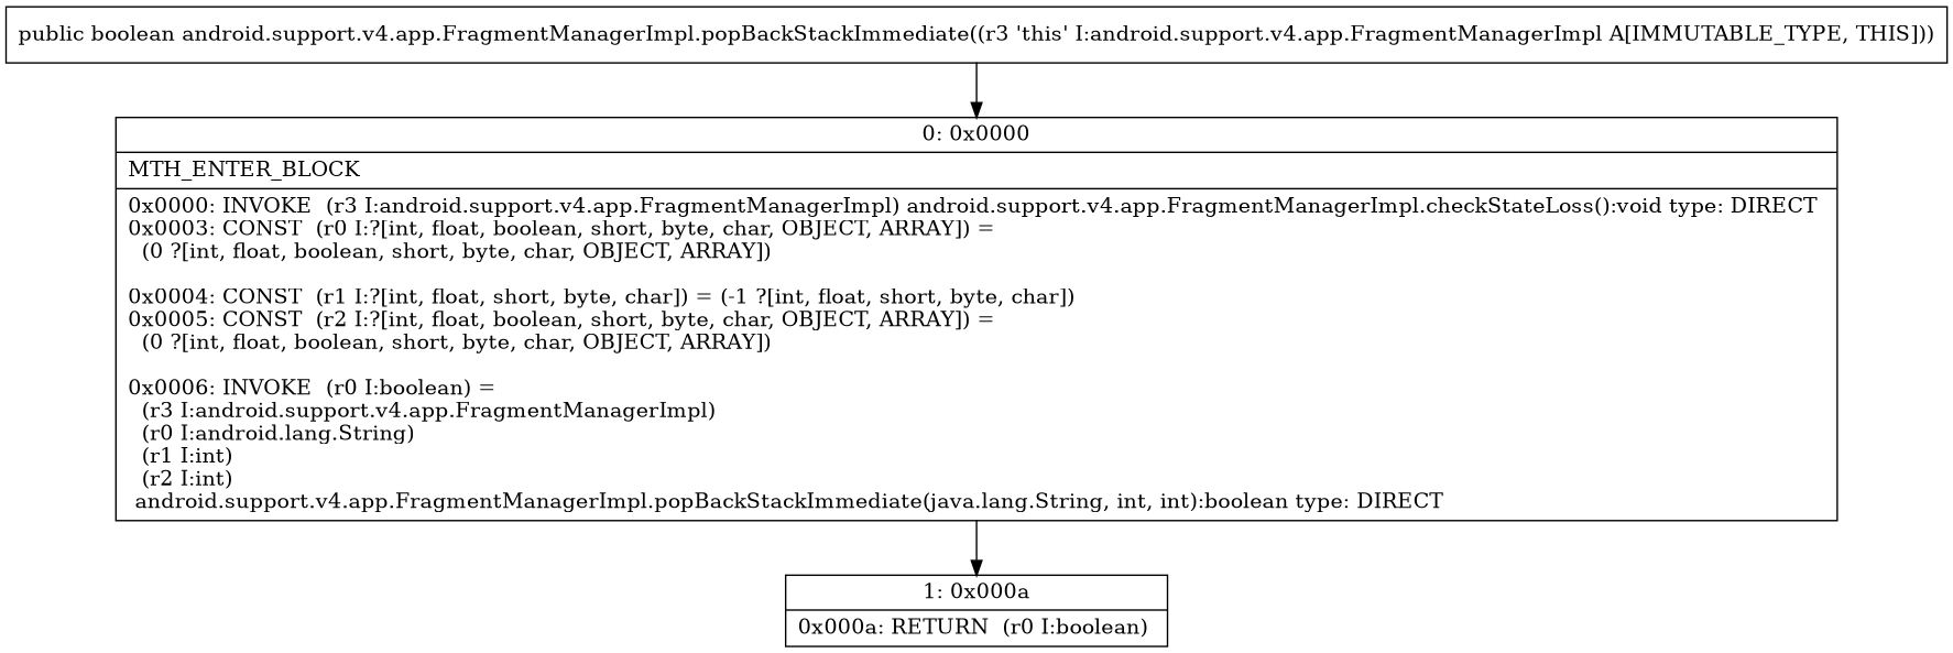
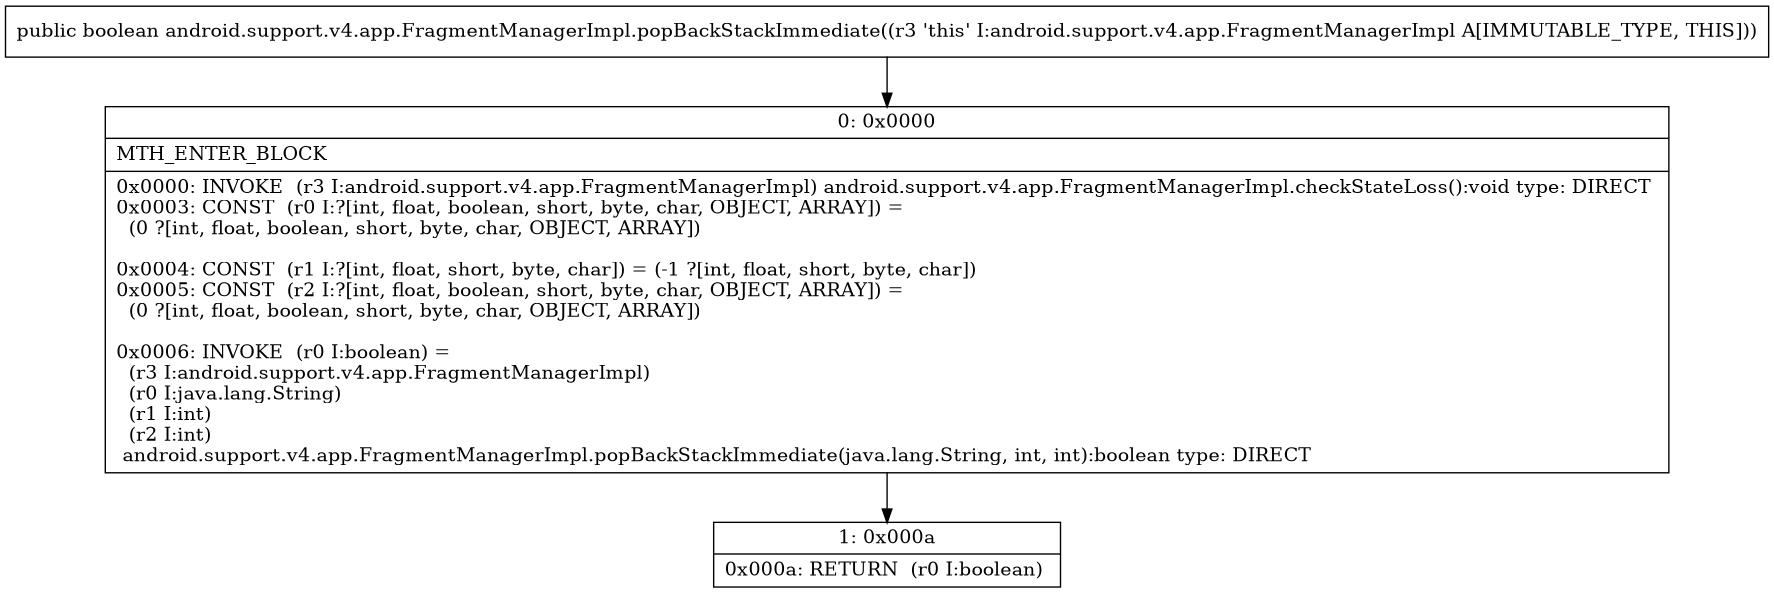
  digraph {
    node [shape=record]
-   n1 [label="{0\:\ 0x0000|MTH_ENTER_BLOCK\l|0x0000: INVOKE  (r3 I:android.support.v4.app.FragmentManagerImpl) android.support.v4.app.FragmentManagerImpl.checkStateLoss():void type: DIRECT \l0x0003: CONST  (r0 I:?[int, float, boolean, short, byte, char, OBJECT, ARRAY]) = \l  (0 ?[int, float, boolean, short, byte, char, OBJECT, ARRAY])\l \l0x0004: CONST  (r1 I:?[int, float, short, byte, char]) = (\-1 ?[int, float, short, byte, char]) \l0x0005: CONST  (r2 I:?[int, float, boolean, short, byte, char, OBJECT, ARRAY]) = \l  (0 ?[int, float, boolean, short, byte, char, OBJECT, ARRAY])\l \l0x0006: INVOKE  (r0 I:boolean) = \l  (r3 I:android.support.v4.app.FragmentManagerImpl)\l  (r0 I:android.lang.String)\l  (r1 I:int)\l  (r2 I:int)\l android.support.v4.app.FragmentManagerImpl.popBackStackImmediate(java.lang.String, int, int):boolean type: DIRECT \l}"]
+   n1 [label="{0\:\ 0x0000|MTH_ENTER_BLOCK\l|0x0000: INVOKE  (r3 I:android.support.v4.app.FragmentManagerImpl) android.support.v4.app.FragmentManagerImpl.checkStateLoss():void type: DIRECT \l0x0003: CONST  (r0 I:?[int, float, boolean, short, byte, char, OBJECT, ARRAY]) = \l  (0 ?[int, float, boolean, short, byte, char, OBJECT, ARRAY])\l \l0x0004: CONST  (r1 I:?[int, float, short, byte, char]) = (\-1 ?[int, float, short, byte, char]) \l0x0005: CONST  (r2 I:?[int, float, boolean, short, byte, char, OBJECT, ARRAY]) = \l  (0 ?[int, float, boolean, short, byte, char, OBJECT, ARRAY])\l \l0x0006: INVOKE  (r0 I:boolean) = \l  (r3 I:android.support.v4.app.FragmentManagerImpl)\l  (r0 I:java.lang.String)\l  (r1 I:int)\l  (r2 I:int)\l android.support.v4.app.FragmentManagerImpl.popBackStackImmediate(java.lang.String, int, int):boolean type: DIRECT \l}"]
    n2 [label="{1\:\ 0x000a|0x000a: RETURN  (r0 I:boolean) \l}"]
    n3 [label="{public boolean android.support.v4.app.FragmentManagerImpl.popBackStackImmediate((r3 'this' I:android.support.v4.app.FragmentManagerImpl A[IMMUTABLE_TYPE, THIS])) }"]
    n1 -> n2
    n3 -> n1
  }
